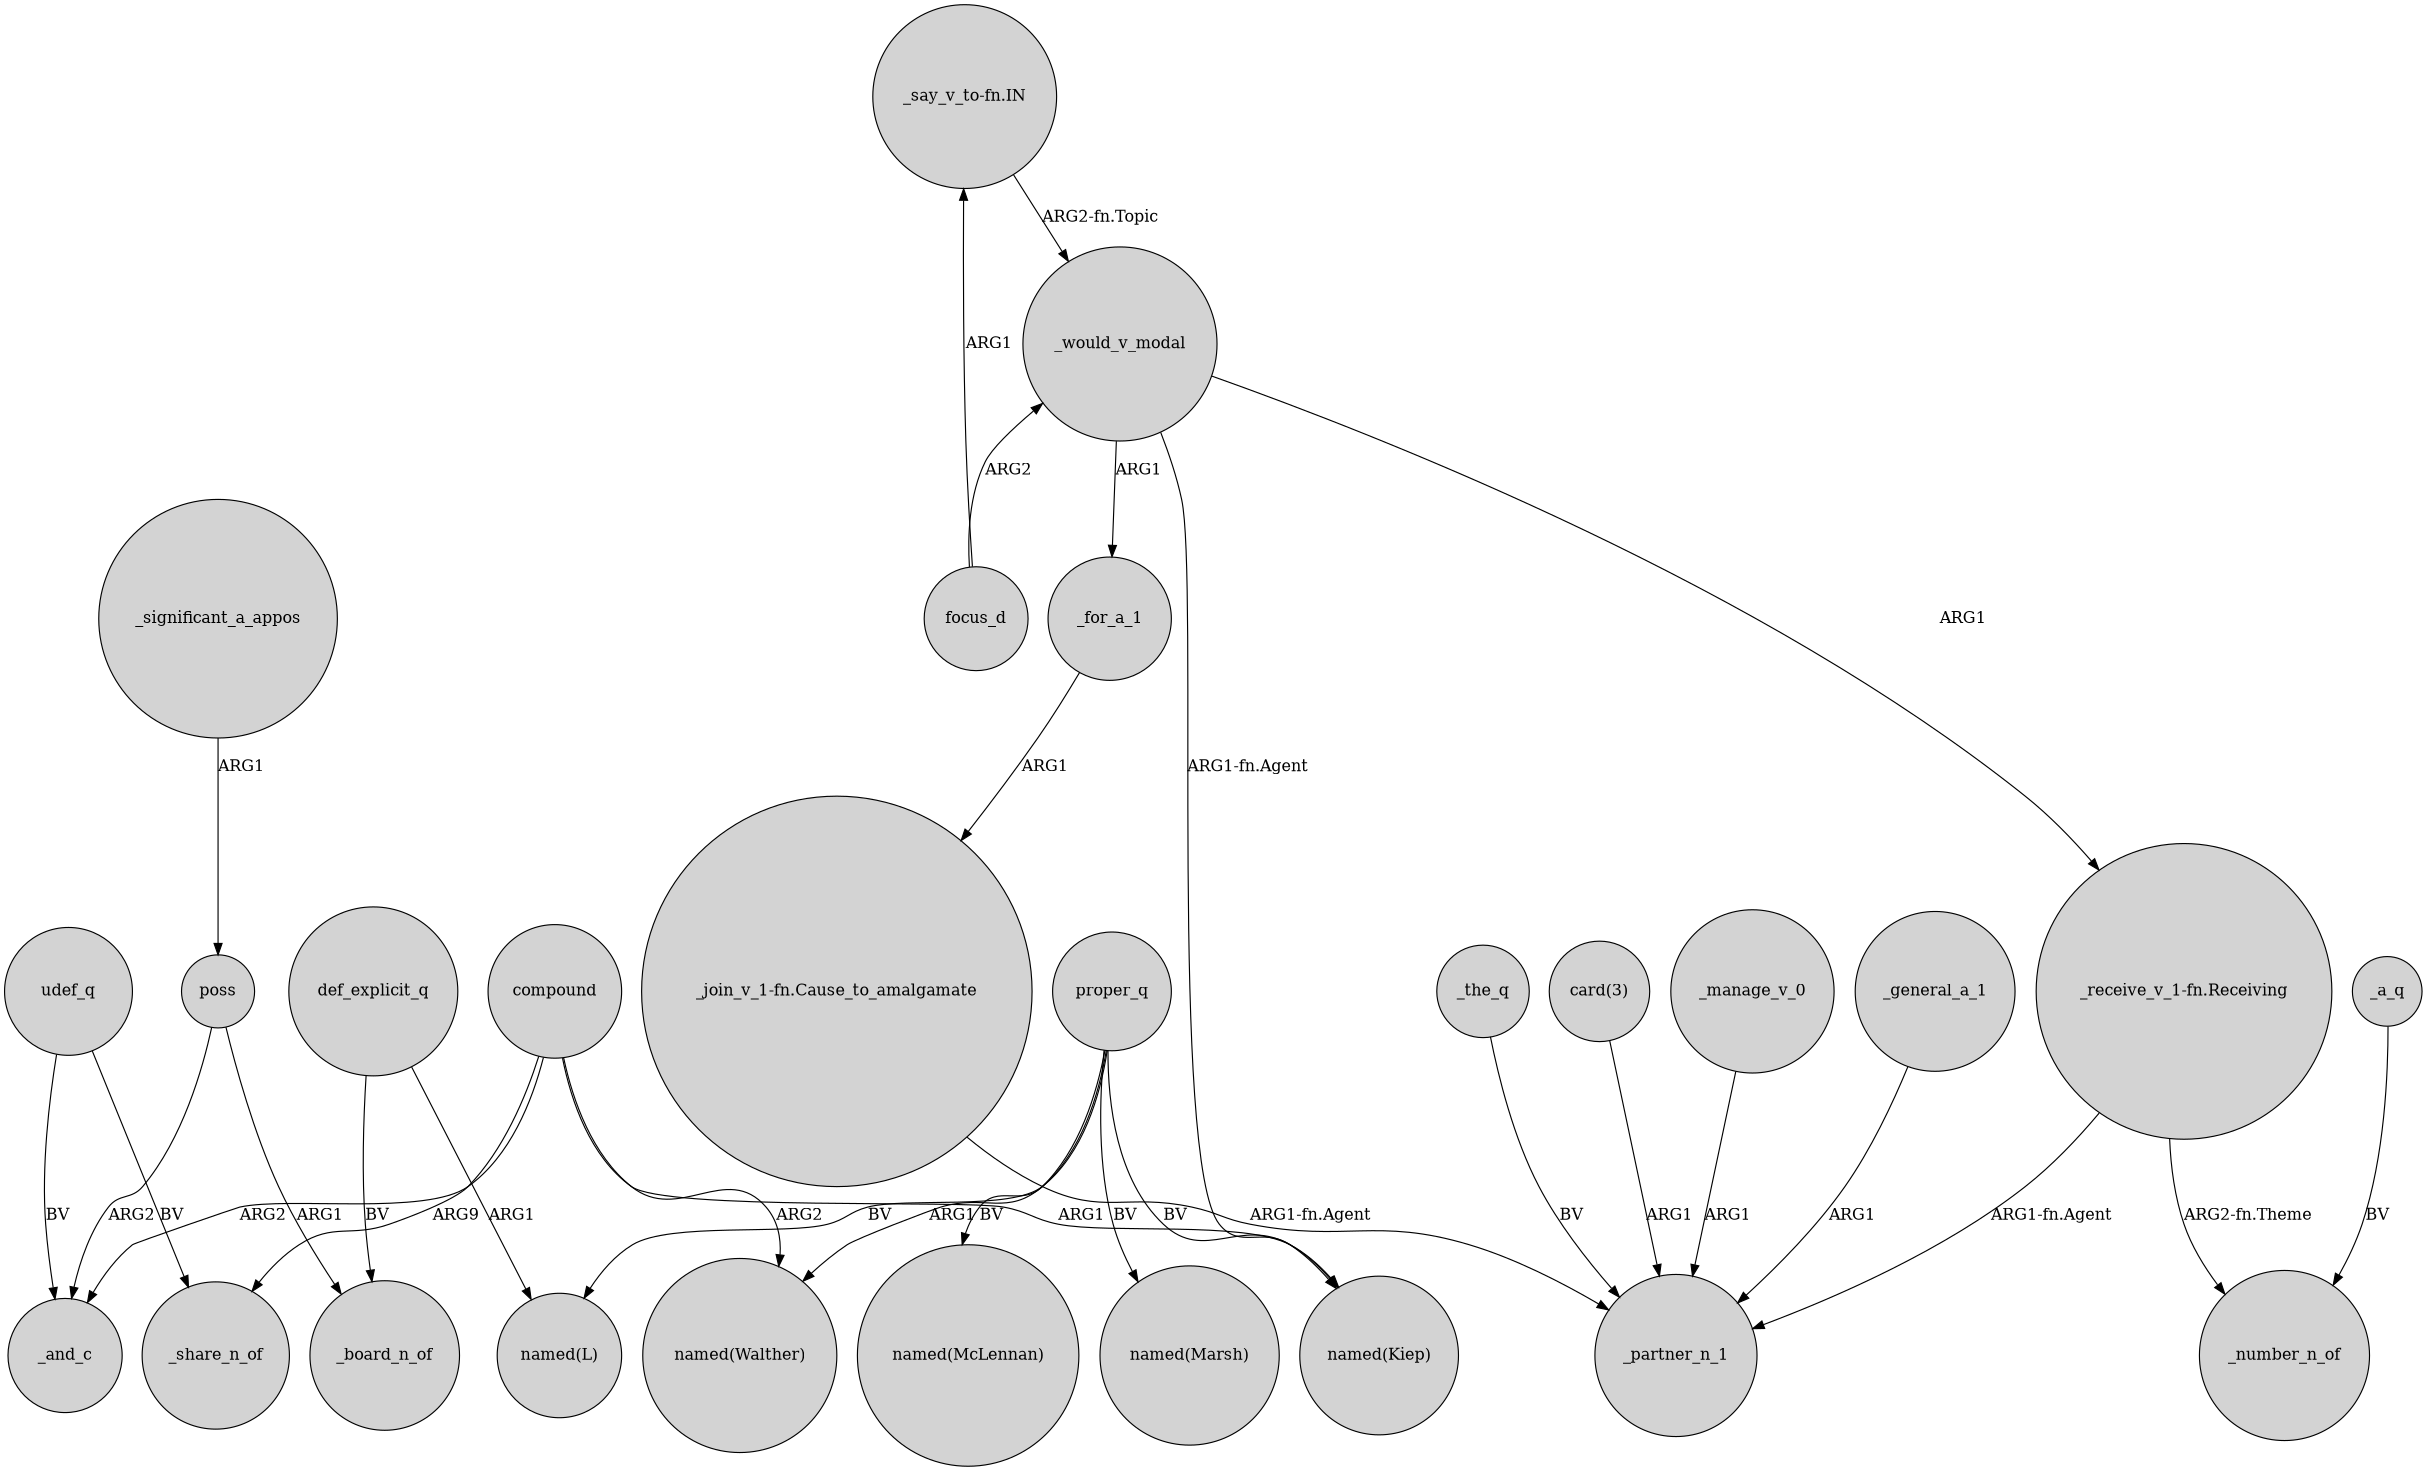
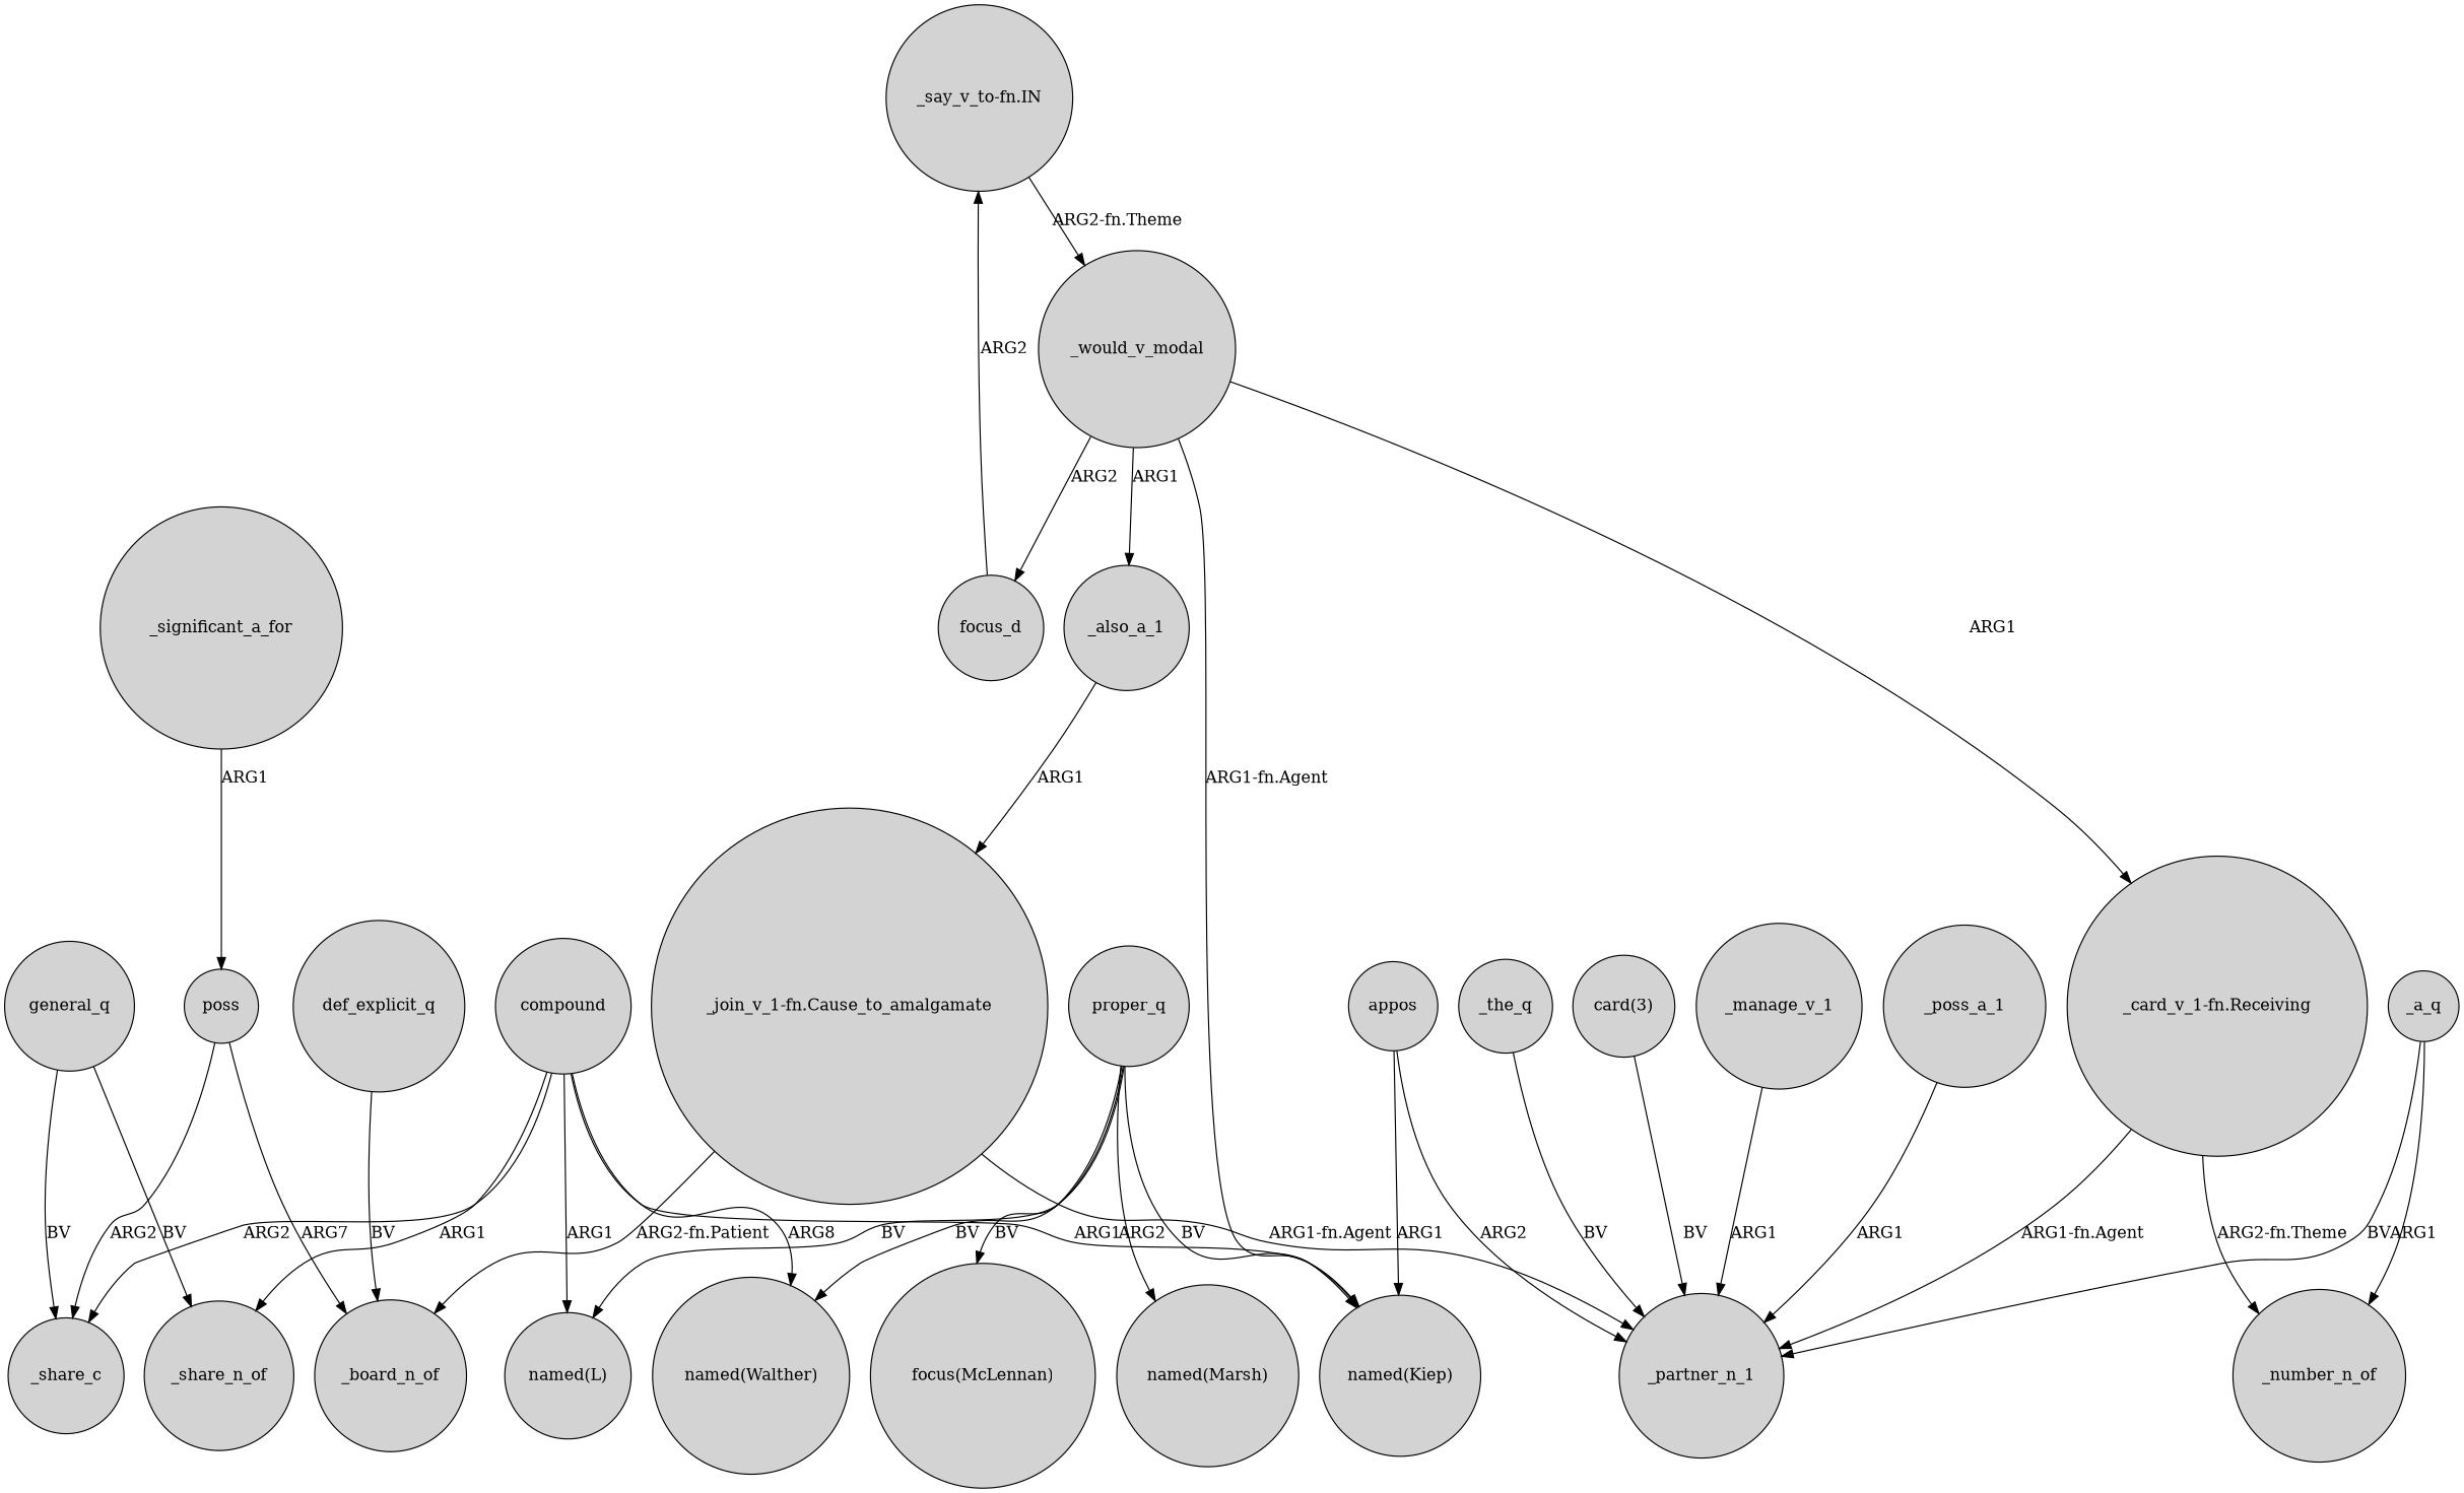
  digraph {
    node [shape=circle style=filled]
    "_say_v_to-fn.IN"
    _would_v_modal
    "named(Kiep)"
-   "_receive_v_1-fn.Receiving"
-   _also_a_1 [label=_for_a_1]
+   "_receive_v_1-fn.Receiving" [label="_card_v_1-fn.Receiving"]
+   _also_a_1
    _number_n_of
    _partner_n_1
    "_join_v_1-fn.Cause_to_amalgamate"
    compound
-   _and_c
+   _and_c [label=_share_c]
    "named(L)"
    "named(Walther)"
    _share_n_of
    focus_d
    poss
    _board_n_of
    proper_q
-   "named(McLennan)"
+   "named(McLennan)" [label="focus(McLennan)"]
    "named(Marsh)"
    _a_q
+   appos
    def_explicit_q
-   _manage_v_1 [label=_manage_v_0]
-   _general_a_1
+   _manage_v_1
+   _general_a_1 [label=_poss_a_1]
    _the_q
-   udef_q
-   _significant_a_for [label=_significant_a_appos]
+   udef_q [label=general_q]
+   _significant_a_for
    "card(3)"
-   "_say_v_to-fn.IN" -> _would_v_modal [label="ARG2-fn.Topic"]
+   "_say_v_to-fn.IN" -> _would_v_modal [label="ARG2-fn.Theme"]
    _would_v_modal -> "named(Kiep)" [label="ARG1-fn.Agent"]
    _would_v_modal -> "_receive_v_1-fn.Receiving" [label=ARG1]
    _would_v_modal -> _also_a_1 [label=ARG1]
    "_receive_v_1-fn.Receiving" -> _number_n_of [label="ARG2-fn.Theme"]
    "_receive_v_1-fn.Receiving" -> _partner_n_1 [label="ARG1-fn.Agent"]
    _also_a_1 -> "_join_v_1-fn.Cause_to_amalgamate" [label=ARG1]
    "_join_v_1-fn.Cause_to_amalgamate" -> _partner_n_1 [label="ARG1-fn.Agent"]
+   "_join_v_1-fn.Cause_to_amalgamate" -> _board_n_of [label="ARG2-fn.Patient"]
    compound -> "named(Kiep)" [label=ARG1]
    compound -> _and_c [label=ARG2]
-   def_explicit_q -> "named(L)" [label=ARG1]
-   compound -> "named(Walther)" [label=ARG2]
-   compound -> _share_n_of [label=ARG9]
-   focus_d -> "_say_v_to-fn.IN" [label=ARG1]
-   focus_d -> _would_v_modal [label=ARG2]
+   compound -> "named(L)" [label=ARG1]
+   compound -> "named(Walther)" [label=ARG8]
+   compound -> _share_n_of [label=ARG1]
+   focus_d -> "_say_v_to-fn.IN" [label=ARG2]
+   _would_v_modal -> focus_d [label=ARG2]
    poss -> _and_c [label=ARG2]
-   poss -> _board_n_of [label=ARG1]
+   poss -> _board_n_of [label=ARG7]
    proper_q -> "named(Kiep)" [label=BV]
    proper_q -> "named(L)" [label=BV]
-   proper_q -> "named(Walther)" [label=ARG1]
+   proper_q -> "named(Walther)" [label=BV]
    proper_q -> "named(McLennan)" [label=BV]
-   proper_q -> "named(Marsh)" [label=BV]
-   _a_q -> _number_n_of [label=BV]
+   proper_q -> "named(Marsh)" [label=ARG2]
+   _a_q -> _number_n_of [label=ARG1]
+   _a_q -> _partner_n_1 [label=BV]
+   appos -> "named(Kiep)" [label=ARG1]
+   appos -> _partner_n_1 [label=ARG2]
    def_explicit_q -> _board_n_of [label=BV]
    _manage_v_1 -> _partner_n_1 [label=ARG1]
    _general_a_1 -> _partner_n_1 [label=ARG1]
    _the_q -> _partner_n_1 [label=BV]
    udef_q -> _and_c [label=BV]
    udef_q -> _share_n_of [label=BV]
    _significant_a_for -> poss [label=ARG1]
-   "card(3)" -> _partner_n_1 [label=ARG1]
+   "card(3)" -> _partner_n_1 [label=BV]
  }
